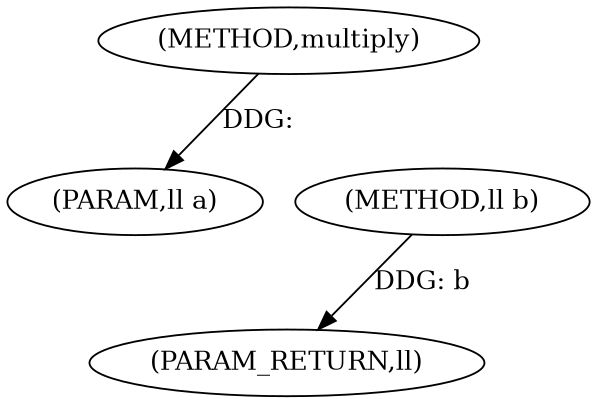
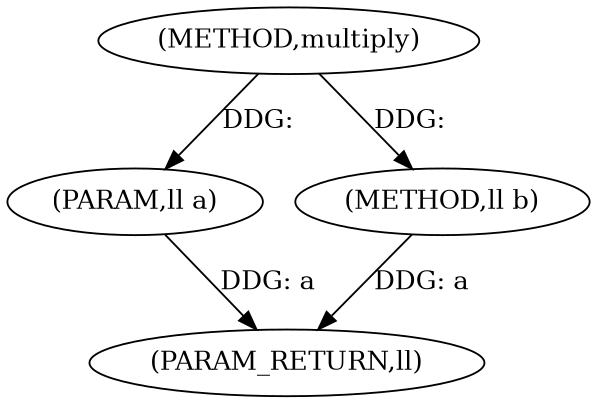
  digraph {
    n1 [label="(METHOD,multiply)"]
    n2 [label="(PARAM,ll a)"]
    n3 [label="(METHOD,ll b)"]
    n4 [label="(PARAM_RETURN,ll)"]
    n1 -> n2 [label="DDG: "]
-   n3 -> n4 [label="DDG: b"]
+   n1 -> n3 [label="DDG: "]
+   n2 -> n4 [label="DDG: a"]
+   n3 -> n4 [label="DDG: a"]
  }
